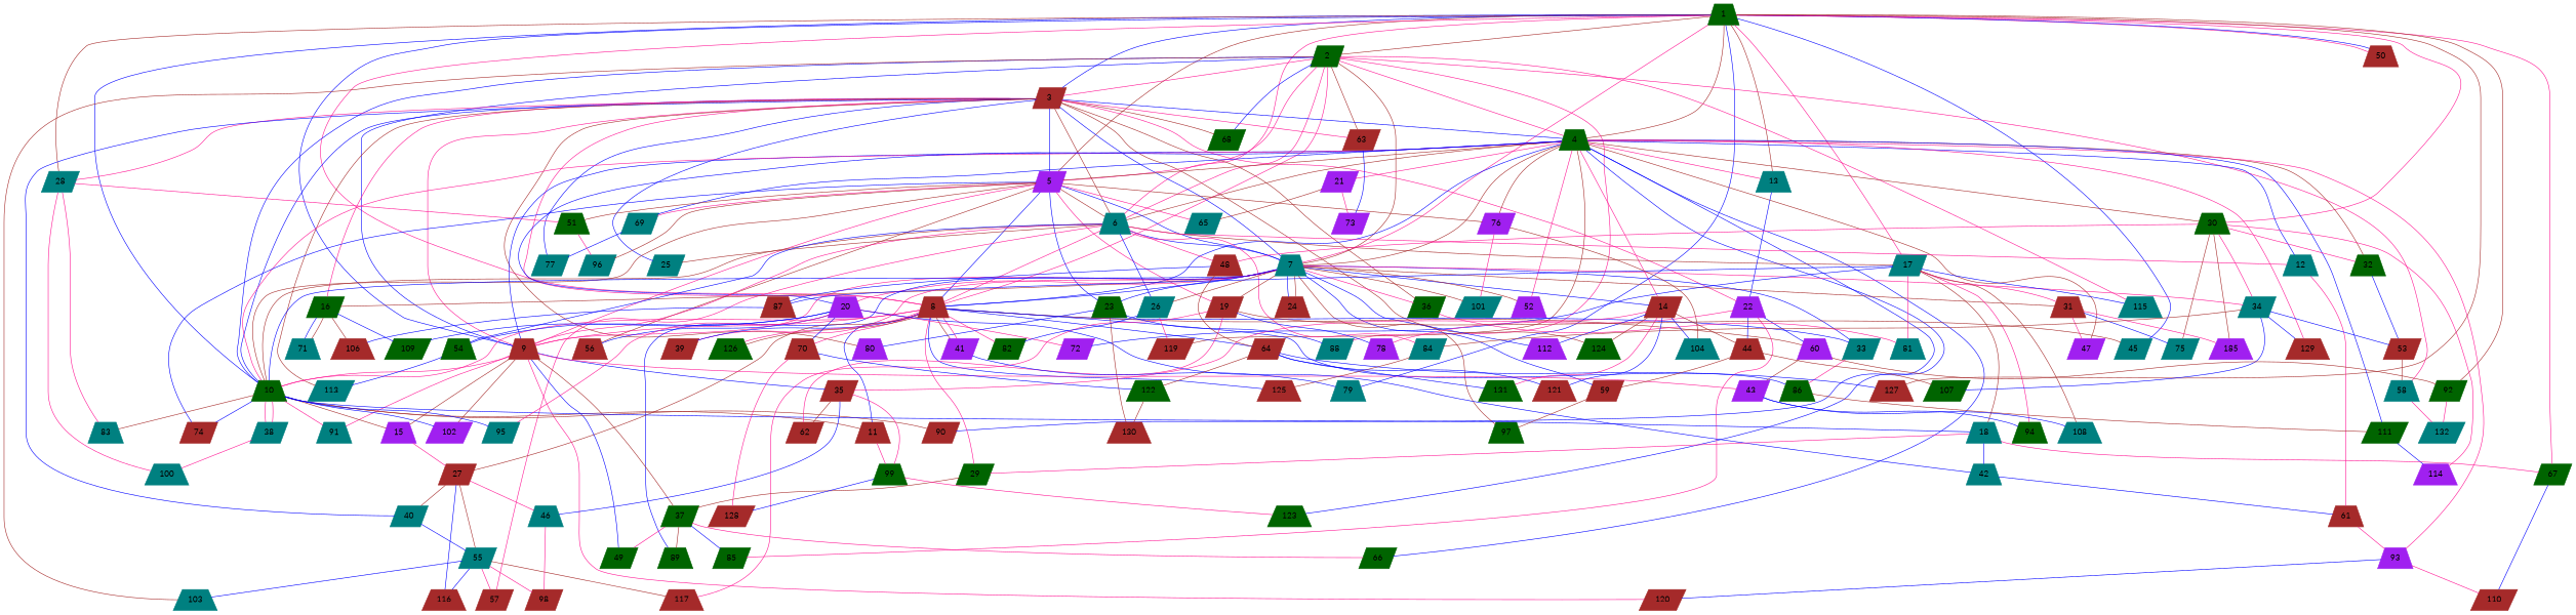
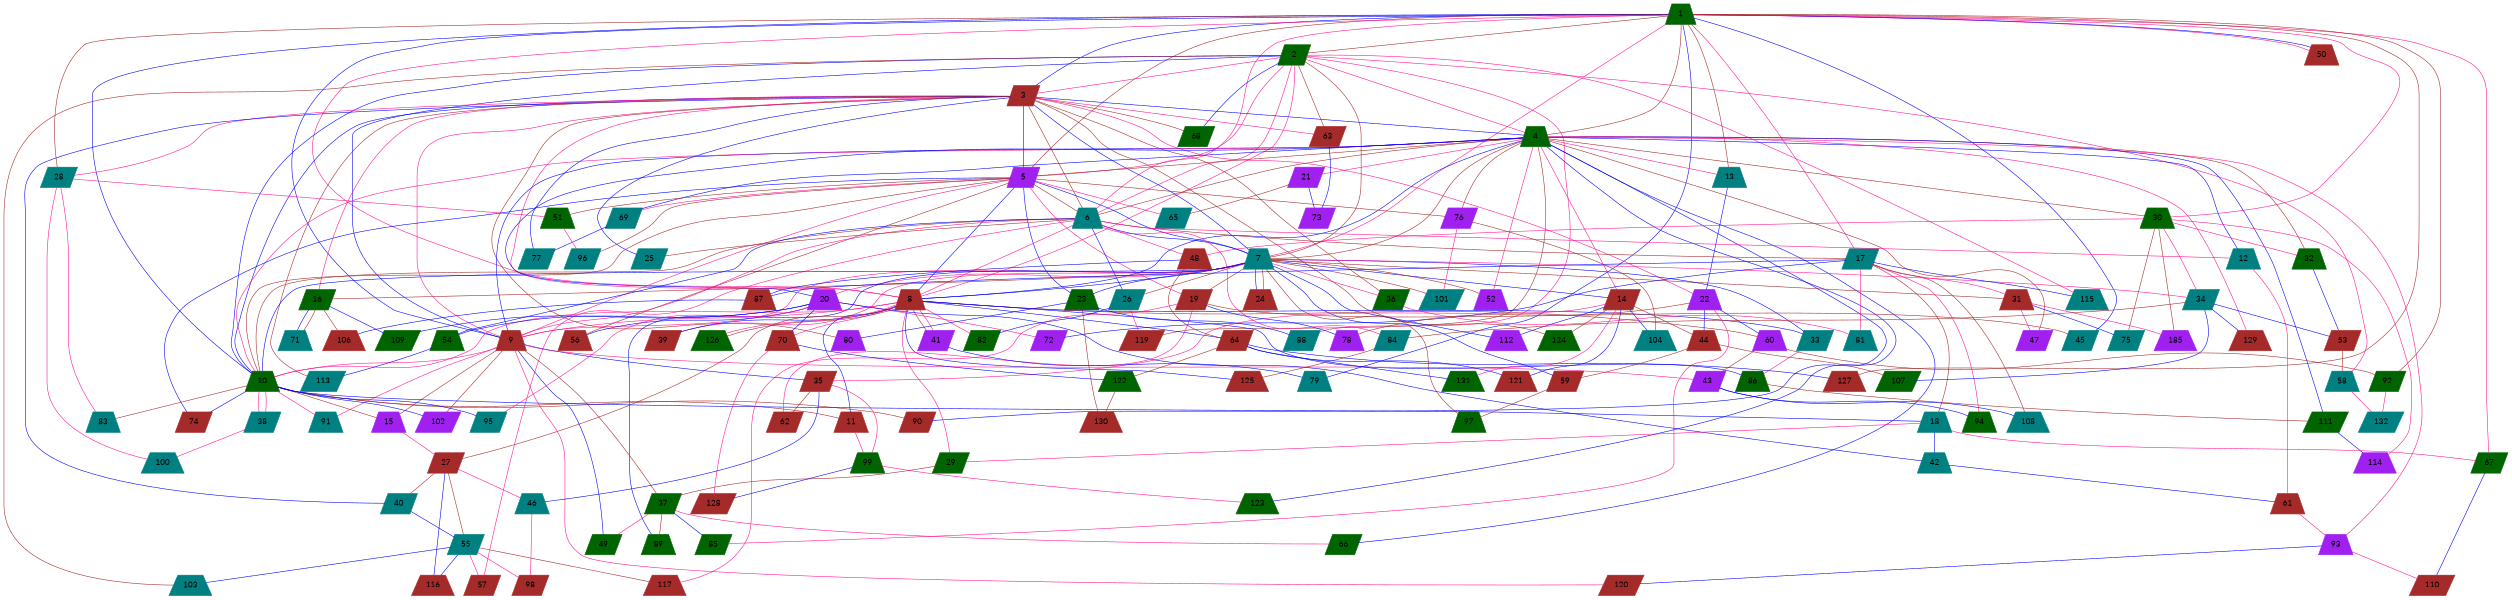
  graph {
    fontname=Lato
    node [color=brown fontname=Lato shape=trapezium style=filled]
    edge [color=blue fontname=Lato]
    1 [color=darkgreen]
    2 [color=darkgreen shape=parallelogram]
    3 [shape=parallelogram]
    4 [color=darkgreen]
    5 [color=purple shape=parallelogram]
    6 [color=teal]
    7 [color=teal]
    8
    9
    10 [color=darkgreen]
    13 [color=teal]
    17 [color=teal shape=parallelogram]
    28 [color=teal shape=parallelogram]
    30 [color=darkgreen]
    45 [color=teal shape=parallelogram]
    50
    67 [color=darkgreen shape=parallelogram]
    79 [color=teal]
    92 [color=darkgreen shape=parallelogram]
    127
    58 [color=teal]
    63 [shape=parallelogram]
    68 [color=darkgreen shape=parallelogram]
    88 [color=teal shape=parallelogram]
    103 [color=teal]
    115 [color=teal]
    16 [color=darkgreen shape=parallelogram]
    22 [color=purple]
    25 [color=teal shape=parallelogram]
    36 [color=darkgreen shape=parallelogram]
    40 [color=teal shape=parallelogram]
    77 [color=teal shape=parallelogram]
    80 [color=purple]
    113 [color=teal shape=parallelogram]
    124 [color=darkgreen]
    12 [color=teal]
    14 [shape=parallelogram]
    20 [color=purple]
    21 [color=purple shape=parallelogram]
    32 [color=darkgreen]
    47 [color=purple shape=parallelogram]
    52 [color=purple]
    66 [color=darkgreen shape=parallelogram]
    69 [color=teal shape=parallelogram]
    76 [color=purple shape=parallelogram]
    90 [shape=parallelogram]
    93 [color=purple]
    111 [color=darkgreen shape=parallelogram]
    119 [shape=parallelogram]
    123 [color=darkgreen]
    129
    19 [shape=parallelogram]
    23 [color=darkgreen]
    51 [color=darkgreen]
    56
    65 [color=teal shape=parallelogram]
    74 [shape=parallelogram]
    96 [color=teal shape=parallelogram]
    26 [color=teal shape=parallelogram]
    48
    54 [color=darkgreen]
    57 [shape=parallelogram]
    84 [color=teal shape=parallelogram]
    24
    31
    33 [color=teal shape=parallelogram]
    34 [color=teal shape=parallelogram]
    39 [shape=parallelogram]
    59 [shape=parallelogram]
    89 [color=darkgreen]
    97 [color=darkgreen]
    101 [color=teal shape=parallelogram]
    112 [color=purple]
    11
    27 [shape=parallelogram]
    29 [color=darkgreen shape=parallelogram]
    41 [color=purple shape=parallelogram]
    60 [color=purple]
    64 [shape=parallelogram]
    70
    82 [color=darkgreen shape=parallelogram]
    86 [color=darkgreen]
    125
    126 [color=darkgreen]
    15 [color=purple]
    35 [shape=parallelogram]
    37 [color=darkgreen shape=parallelogram]
    43 [color=purple shape=parallelogram]
    49 [color=darkgreen shape=parallelogram]
    91 [color=teal]
    102 [color=purple shape=parallelogram]
    120 [shape=parallelogram]
    18 [color=teal]
    38 [color=teal shape=parallelogram]
    83 [color=teal]
    95 [color=teal shape=parallelogram]
    72 [color=purple shape=parallelogram]
    81 [color=teal]
    87
    94 [color=darkgreen]
    108 [color=teal]
    100 [color=teal]
    75 [color=teal shape=parallelogram]
    n104 [color=purple label=185]
    114 [color=purple]
    110 [shape=parallelogram]
    132 [color=teal shape=parallelogram]
    73 [color=purple shape=parallelogram]
    71 [color=teal]
    106
    109 [color=darkgreen shape=parallelogram]
    44
    78 [color=purple]
    85 [color=darkgreen shape=parallelogram]
    55 [color=teal shape=parallelogram]
    61
    104 [color=teal]
    121
    131 [color=darkgreen]
    42 [color=teal]
    53 [shape=parallelogram]
    62 [shape=parallelogram]
    117
    130
    107 [color=darkgreen shape=parallelogram]
    99 [color=darkgreen]
    46 [color=teal]
    116
    122 [color=darkgreen]
    128 [shape=parallelogram]
    98 [shape=parallelogram]
    1 -- 2 [color=brown]
    1 -- 3
    1 -- 4 [color=brown]
    1 -- 5 [color=brown]
    1 -- 6 [color=deeppink]
    1 -- 7 [color=deeppink]
    1 -- 8 [color=deeppink]
    1 -- 9
    1 -- 10
    1 -- 13 [color=brown]
    1 -- 17 [color=deeppink]
    1 -- 28 [color=brown]
    1 -- 30 [color=deeppink]
    1 -- 45
    1 -- 50 [color=deeppink]
    1 -- 50
    1 -- 67 [color=deeppink]
    1 -- 79
    1 -- 92 [color=brown]
    1 -- 127 [color=brown]
    2 -- 3 [color=deeppink]
    2 -- 4 [color=deeppink]
    2 -- 5 [color=deeppink]
    2 -- 6 [color=deeppink]
    2 -- 7 [color=brown]
    2 -- 8 [color=deeppink]
    2 -- 9
    2 -- 10
    2 -- 58 [color=deeppink]
    2 -- 63 [color=brown]
    2 -- 68
    2 -- 88 [color=deeppink]
    2 -- 103 [color=brown]
    2 -- 115 [color=deeppink]
    3 -- 4
    3 -- 5
    3 -- 6 [color=brown]
    3 -- 7
    3 -- 8 [color=deeppink]
    3 -- 9 [color=deeppink]
    3 -- 10
    3 -- 28 [color=deeppink]
    3 -- 63 [color=deeppink]
    3 -- 68 [color=brown]
    3 -- 16 [color=deeppink]
    3 -- 22 [color=deeppink]
    3 -- 25
    3 -- 36 [color=brown]
    3 -- 40
    3 -- 77
    3 -- 80 [color=brown]
    3 -- 113 [color=brown]
    3 -- 124 [color=brown]
    4 -- 5 [color=brown]
    4 -- 6 [color=brown]
    4 -- 7 [color=brown]
    4 -- 8
    4 -- 9
    4 -- 10 [color=deeppink]
    4 -- 13 [color=deeppink]
    4 -- 30 [color=brown]
    4 -- 12
    4 -- 14 [color=deeppink]
    4 -- 20
    4 -- 21 [color=deeppink]
    4 -- 32 [color=brown]
    4 -- 47 [color=brown]
    4 -- 52 [color=deeppink]
    4 -- 66
    4 -- 69
    4 -- 76 [color=brown]
    4 -- 90
    4 -- 93 [color=deeppink]
    4 -- 111
    4 -- 119 [color=brown]
    4 -- 123
    4 -- 129 [color=deeppink]
    5 -- 6 [color=brown]
    5 -- 7
    5 -- 8
    5 -- 9 [color=deeppink]
    5 -- 10 [color=brown]
    5 -- 69 [color=deeppink]
    5 -- 76 [color=brown]
    5 -- 19 [color=deeppink]
    5 -- 23
    5 -- 51 [color=brown]
    5 -- 56 [color=brown]
    5 -- 65 [color=deeppink]
    5 -- 74
    5 -- 96 [color=brown]
    6 -- 7
    6 -- 8 [color=deeppink]
    6 -- 9 [color=deeppink]
    6 -- 10 [color=brown]
    6 -- 17 [color=brown]
    6 -- 25 [color=brown]
    6 -- 12 [color=deeppink]
    6 -- 26
    6 -- 48 [color=deeppink]
    6 -- 54
    6 -- 57 [color=deeppink]
    6 -- 84 [color=deeppink]
    7 -- 8
    7 -- 9 [color=deeppink]
    7 -- 10
    7 -- 16 [color=brown]
    7 -- 36 [color=deeppink]
    7 -- 14
    7 -- 20 [color=deeppink]
    7 -- 52 [color=brown]
    7 -- 19 [color=brown]
    7 -- 23
    7 -- 26 [color=brown]
    7 -- 24
    7 -- 24 [color=brown]
    7 -- 31 [color=brown]
    7 -- 33
    7 -- 34 [color=deeppink]
    7 -- 39 [color=deeppink]
    7 -- 59
    7 -- 89
    7 -- 97 [color=brown]
    7 -- 101 [color=brown]
    7 -- 112
    8 -- 9 [color=deeppink]
    8 -- 10 [color=deeppink]
    8 -- 33
    8 -- 39
    8 -- 11
    8 -- 27 [color=brown]
    8 -- 29 [color=deeppink]
    8 -- 41 [color=brown]
    8 -- 41 [color=deeppink]
    8 -- 60 [color=brown]
    8 -- 64
    8 -- 70 [color=deeppink]
    8 -- 82 [color=deeppink]
    8 -- 86
    8 -- 125
    8 -- 126 [color=deeppink]
    8 -- 126 [color=brown]
    9 -- 10 [color=deeppink]
    9 -- 15 [color=brown]
    9 -- 35
    9 -- 37 [color=brown]
    9 -- 43 [color=deeppink]
    9 -- 49
    9 -- 91 [color=deeppink]
    9 -- 102 [color=brown]
    9 -- 120 [color=deeppink]
    10 -- 90 [color=brown]
    10 -- 74
    10 -- 11 [color=brown]
    10 -- 15 [color=brown]
    10 -- 91 [color=deeppink]
    10 -- 102
    10 -- 18
    10 -- 38 [color=deeppink]
    10 -- 38 [color=deeppink]
    10 -- 83 [color=brown]
    10 -- 95
    13 -- 22
    17 -- 115
    17 -- 31 [color=deeppink]
    17 -- 18 [color=brown]
    17 -- 72
    17 -- 81 [color=deeppink]
    17 -- 87
    17 -- 94 [color=deeppink]
    17 -- 108 [color=brown]
    28 -- 51 [color=deeppink]
    28 -- 83 [color=deeppink]
    28 -- 100 [color=deeppink]
    30 -- 32 [color=deeppink]
    30 -- 48 [color=deeppink]
    30 -- 34 [color=deeppink]
    30 -- 75 [color=brown]
    30 -- n104 [color=brown]
    30 -- 114 [color=deeppink]
    67 -- 110
    92 -- 132 [color=deeppink]
    58 -- 132 [color=deeppink]
    63 -- 73
    16 -- 71
    16 -- 71 [color=brown]
    16 -- 106 [color=brown]
    16 -- 109
    22 -- 60
    22 -- 44
-   22 -- 78 [color=deeppink]
+   22 -- 78 [color=brown]
    22 -- 85 [color=deeppink]
    36 -- 81 [color=deeppink]
    40 -- 55
    12 -- 61 [color=deeppink]
    14 -- 124 [color=brown]
    14 -- 112
    14 -- 35 [color=deeppink]
    14 -- 44 [color=brown]
    14 -- 104
    14 -- 121
    14 -- 131 [color=deeppink]
    20 -- 56
    20 -- 54
    20 -- 70
    20 -- 95 [color=deeppink]
    20 -- 72 [color=deeppink]
    20 -- 109
    20 -- 42
    21 -- 65 [color=brown]
-   21 -- 73 [color=deeppink]
+   21 -- 73
    32 -- 53
    69 -- 77
    76 -- 101 [color=deeppink]
    76 -- 104 [color=brown]
    93 -- 120
    93 -- 110 [color=deeppink]
    111 -- 114
    19 -- 45 [color=brown]
    19 -- 78
    19 -- 62 [color=deeppink]
    19 -- 117 [color=deeppink]
    23 -- 88
    23 -- 80
    23 -- 130 [color=brown]
    51 -- 96 [color=deeppink]
    26 -- 119 [color=deeppink]
    26 -- 82
    48 -- 64 [color=brown]
    48 -- 87
    54 -- 113
    84 -- 125 [color=brown]
    31 -- 47 [color=deeppink]
    31 -- 75
    31 -- n104 [color=deeppink]
    33 -- 86 [color=deeppink]
    34 -- 129
    34 -- 84 [color=brown]
    34 -- 53
    34 -- 107
    59 -- 97 [color=brown]
    11 -- 99 [color=deeppink]
    27 -- 40 [color=brown]
    27 -- 55 [color=brown]
    27 -- 46 [color=deeppink]
    27 -- 116
    29 -- 37 [color=brown]
    41 -- 79
    60 -- 92 [color=brown]
    60 -- 43 [color=brown]
    64 -- 127
    64 -- 121
    64 -- 131
    64 -- 122 [color=brown]
    70 -- 122
    70 -- 128 [color=deeppink]
    86 -- 111 [color=brown]
    15 -- 27 [color=deeppink]
    35 -- 62 [color=brown]
    35 -- 99 [color=deeppink]
    35 -- 46
    37 -- 66 [color=deeppink]
    37 -- 89 [color=brown]
    37 -- 49 [color=deeppink]
    37 -- 85
    43 -- 94
    43 -- 108
    18 -- 67 [color=deeppink]
    18 -- 29 [color=deeppink]
    18 -- 42
    38 -- 100 [color=deeppink]
    87 -- 106
    44 -- 59 [color=brown]
    44 -- 107 [color=brown]
    55 -- 103
    55 -- 57 [color=deeppink]
    55 -- 117 [color=brown]
    55 -- 116
    55 -- 98 [color=deeppink]
    61 -- 93 [color=deeppink]
    42 -- 61
    53 -- 58 [color=brown]
    99 -- 123 [color=deeppink]
    99 -- 128
    46 -- 98 [color=deeppink]
    122 -- 130 [color=brown]
  }
